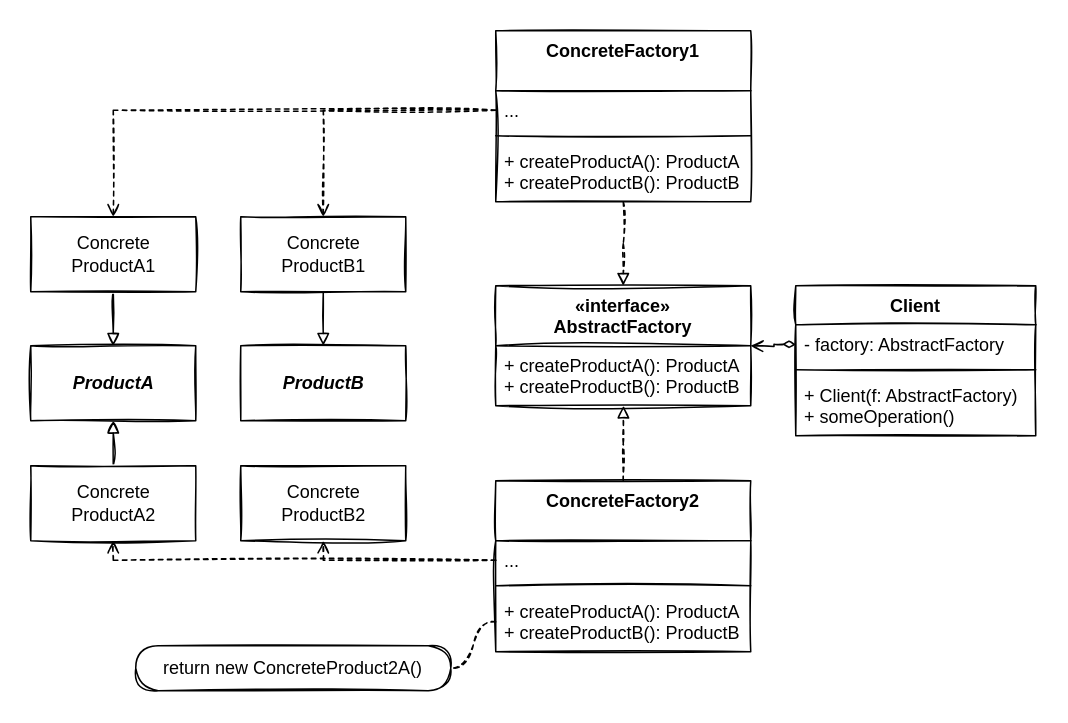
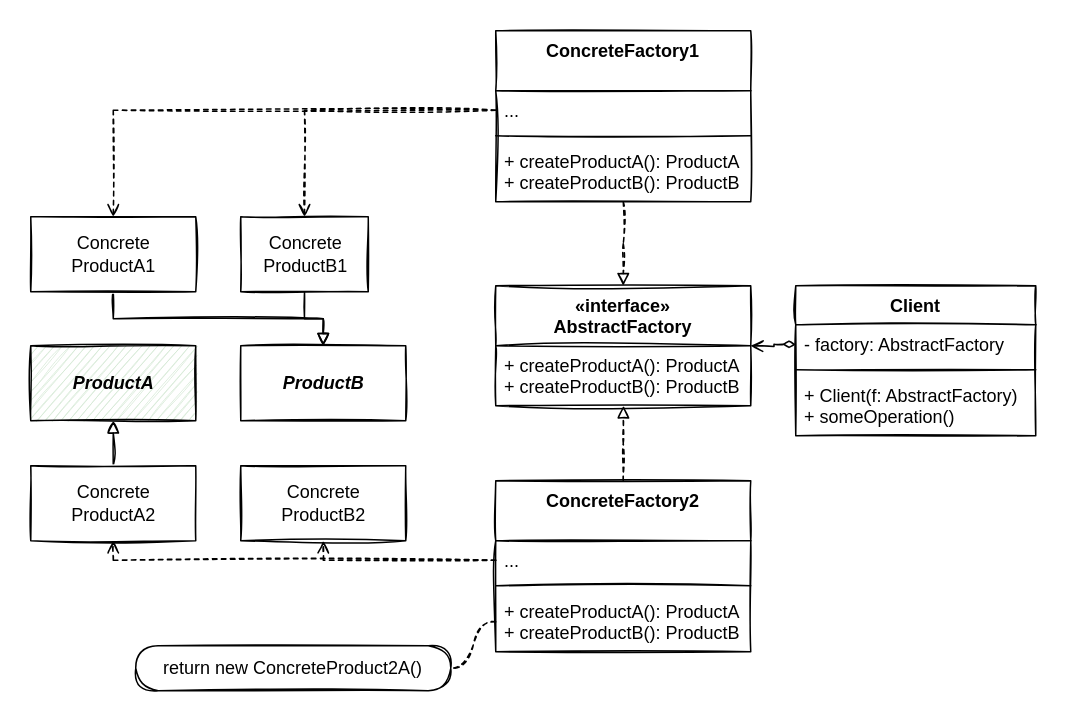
  <mxCell id="0" />
  <mxCell id="1" parent="0" />
  <mxCell id="2" value="«interface»&#10;AbstractFactory" style="swimlane;fontStyle=1;align=center;verticalAlign=top;childLayout=stackLayout;horizontal=1;startSize=40;horizontalStack=0;resizeParent=1;resizeParentMax=0;resizeLast=0;collapsible=1;marginBottom=0;sketch=1;" parent="1" vertex="1"><mxGeometry x="330" y="190" width="170" height="80" as="geometry" /></mxCell>
  <mxCell id="3" value="+ createProductA(): ProductA&#10;+ createProductB(): ProductB" style="text;strokeColor=none;fillColor=none;align=left;verticalAlign=top;spacingLeft=4;spacingRight=4;overflow=hidden;rotatable=0;points=[[0,0.5],[1,0.5]];portConstraint=eastwest;sketch=1;" parent="2" vertex="1"><mxGeometry y="40" width="170" height="40" as="geometry" /></mxCell>
  <mxCell id="4" value="" style="edgeStyle=orthogonalEdgeStyle;html=1;endArrow=block;endFill=0;dashed=1;rounded=0;sketch=1;entryX=0.501;entryY=1;entryDx=0;entryDy=0;entryPerimeter=0;" parent="1" source="5" target="3" edge="1"><mxGeometry relative="1" as="geometry" /></mxCell>
  <mxCell id="5" value="ConcreteFactory2" style="swimlane;fontStyle=1;align=center;verticalAlign=top;childLayout=stackLayout;horizontal=1;startSize=40;horizontalStack=0;resizeParent=1;resizeParentMax=0;resizeLast=0;collapsible=1;marginBottom=0;sketch=1;" parent="1" vertex="1"><mxGeometry x="330" y="320" width="170" height="114" as="geometry" /></mxCell>
  <mxCell id="6" value="..." style="text;strokeColor=none;fillColor=none;align=left;verticalAlign=top;spacingLeft=4;spacingRight=4;overflow=hidden;rotatable=0;points=[[0,0.5],[1,0.5]];portConstraint=eastwest;sketch=1;" parent="5" vertex="1"><mxGeometry y="40" width="170" height="26" as="geometry" /></mxCell>
  <mxCell id="7" value="" style="line;strokeWidth=1;fillColor=none;align=left;verticalAlign=middle;spacingTop=-1;spacingLeft=3;spacingRight=3;rotatable=0;labelPosition=right;points=[];portConstraint=eastwest;sketch=1;" parent="5" vertex="1"><mxGeometry y="66" width="170" height="8" as="geometry" /></mxCell>
  <mxCell id="8" value="+ createProductA(): ProductA&#10;+ createProductB(): ProductB" style="text;strokeColor=none;fillColor=none;align=left;verticalAlign=top;spacingLeft=4;spacingRight=4;overflow=hidden;rotatable=0;points=[[0,0.5],[1,0.5]];portConstraint=eastwest;sketch=1;" parent="5" vertex="1"><mxGeometry y="74" width="170" height="40" as="geometry" /></mxCell>
  <mxCell id="9" value="" style="edgeStyle=orthogonalEdgeStyle;html=1;dashed=1;endArrow=block;endFill=0;rounded=0;sketch=1;" parent="1" source="10" edge="1"><mxGeometry relative="1" as="geometry"><mxPoint x="415" y="190" as="targetPoint" /></mxGeometry></mxCell>
  <mxCell id="10" value="ConcreteFactory1" style="swimlane;fontStyle=1;align=center;verticalAlign=top;childLayout=stackLayout;horizontal=1;startSize=40;horizontalStack=0;resizeParent=1;resizeParentMax=0;resizeLast=0;collapsible=1;marginBottom=0;sketch=1;" parent="1" vertex="1"><mxGeometry x="330" y="20" width="170" height="114" as="geometry" /></mxCell>
  <mxCell id="11" value="..." style="text;strokeColor=none;fillColor=none;align=left;verticalAlign=top;spacingLeft=4;spacingRight=4;overflow=hidden;rotatable=0;points=[[0,0.5],[1,0.5]];portConstraint=eastwest;sketch=1;" parent="10" vertex="1"><mxGeometry y="40" width="170" height="26" as="geometry" /></mxCell>
  <mxCell id="12" value="" style="line;strokeWidth=1;fillColor=none;align=left;verticalAlign=middle;spacingTop=-1;spacingLeft=3;spacingRight=3;rotatable=0;labelPosition=right;points=[];portConstraint=eastwest;sketch=1;" parent="10" vertex="1"><mxGeometry y="66" width="170" height="8" as="geometry" /></mxCell>
  <mxCell id="13" value="+ createProductA(): ProductA&#10;+ createProductB(): ProductB" style="text;strokeColor=none;fillColor=none;align=left;verticalAlign=top;spacingLeft=4;spacingRight=4;overflow=hidden;rotatable=0;points=[[0,0.5],[1,0.5]];portConstraint=eastwest;sketch=1;" parent="10" vertex="1"><mxGeometry y="74" width="170" height="40" as="geometry" /></mxCell>
  <mxCell id="14" value="ProductB" style="html=1;fontStyle=3;sketch=1;" parent="1" vertex="1"><mxGeometry x="160" y="230" width="110" height="50" as="geometry" /></mxCell>
- <mxCell id="15" value="ProductA" style="html=1;fontStyle=3;sketch=1;" parent="1" vertex="1"><mxGeometry x="20" y="230" width="110" height="50" as="geometry" /></mxCell>
- <mxCell id="16" style="edgeStyle=orthogonalEdgeStyle;rounded=0;html=1;exitX=0.5;exitY=1;exitDx=0;exitDy=0;entryX=0.5;entryY=0;entryDx=0;entryDy=0;endArrow=block;endFill=0;sketch=1;" parent="1" source="17" target="15" edge="1"><mxGeometry relative="1" as="geometry" /></mxCell>
+ <mxCell id="15" value="ProductA" style="html=1;fontStyle=3;sketch=1;fillColor=#d5e8d4;" parent="1" vertex="1"><mxGeometry x="20" y="230" width="110" height="50" as="geometry" /></mxCell>
+ <mxCell id="16" style="edgeStyle=orthogonalEdgeStyle;rounded=0;html=1;exitX=0.5;exitY=1;exitDx=0;exitDy=0;endArrow=block;endFill=0;sketch=1;" parent="1" source="17" target="14" edge="1"><mxGeometry relative="1" as="geometry" /></mxCell>
  <mxCell id="17" value="Concrete&lt;br&gt;ProductA1" style="html=1;sketch=1;" parent="1" vertex="1"><mxGeometry x="20" y="144" width="110" height="50" as="geometry" /></mxCell>
  <mxCell id="18" style="edgeStyle=orthogonalEdgeStyle;rounded=0;html=1;exitX=0.5;exitY=1;exitDx=0;exitDy=0;endArrow=block;endFill=0;sketch=1;" parent="1" source="19" target="14" edge="1"><mxGeometry relative="1" as="geometry" /></mxCell>
- <mxCell id="19" value="Concrete&lt;br&gt;ProductB1" style="html=1;sketch=1;" parent="1" vertex="1"><mxGeometry x="160" y="144" width="110" height="50" as="geometry" /></mxCell>
+ <mxCell id="19" value="Concrete&lt;br&gt;ProductB1" style="html=1;sketch=1;" parent="1" vertex="1"><mxGeometry x="160" y="144" width="85" height="50" as="geometry" /></mxCell>
  <mxCell id="20" style="edgeStyle=orthogonalEdgeStyle;rounded=0;html=1;exitX=0.5;exitY=0;exitDx=0;exitDy=0;entryX=0.5;entryY=1;entryDx=0;entryDy=0;endArrow=block;endFill=0;sketch=1;" parent="1" source="21" target="15" edge="1"><mxGeometry relative="1" as="geometry" /></mxCell>
  <mxCell id="21" value="Concrete&lt;br&gt;ProductA2" style="html=1;sketch=1;" parent="1" vertex="1"><mxGeometry x="20" y="310" width="110" height="50" as="geometry" /></mxCell>
  <mxCell id="22" value="Concrete&lt;br&gt;ProductB2" style="html=1;sketch=1;" parent="1" vertex="1"><mxGeometry x="160" y="310" width="110" height="50" as="geometry" /></mxCell>
  <mxCell id="23" value="Client" style="swimlane;fontStyle=1;align=center;verticalAlign=top;childLayout=stackLayout;horizontal=1;startSize=26;horizontalStack=0;resizeParent=1;resizeParentMax=0;resizeLast=0;collapsible=1;marginBottom=0;sketch=1;" parent="1" vertex="1"><mxGeometry x="530" y="190" width="160" height="100" as="geometry" /></mxCell>
  <mxCell id="24" value="- factory: AbstractFactory" style="text;strokeColor=none;fillColor=none;align=left;verticalAlign=top;spacingLeft=4;spacingRight=4;overflow=hidden;rotatable=0;points=[[0,0.5],[1,0.5]];portConstraint=eastwest;sketch=1;" parent="23" vertex="1"><mxGeometry y="26" width="160" height="26" as="geometry" /></mxCell>
  <mxCell id="25" value="" style="line;strokeWidth=1;fillColor=none;align=left;verticalAlign=middle;spacingTop=-1;spacingLeft=3;spacingRight=3;rotatable=0;labelPosition=right;points=[];portConstraint=eastwest;sketch=1;" parent="23" vertex="1"><mxGeometry y="52" width="160" height="8" as="geometry" /></mxCell>
  <mxCell id="26" value="+ Client(f: AbstractFactory)&#10;+ someOperation()" style="text;strokeColor=none;fillColor=none;align=left;verticalAlign=top;spacingLeft=4;spacingRight=4;overflow=hidden;rotatable=0;points=[[0,0.5],[1,0.5]];portConstraint=eastwest;sketch=1;" parent="23" vertex="1"><mxGeometry y="60" width="160" height="40" as="geometry" /></mxCell>
  <mxCell id="27" style="edgeStyle=orthogonalEdgeStyle;rounded=0;html=1;exitX=0;exitY=0.5;exitDx=0;exitDy=0;entryX=0.5;entryY=0;entryDx=0;entryDy=0;dashed=1;endArrow=open;endFill=0;sketch=1;" parent="1" source="11" target="19" edge="1"><mxGeometry relative="1" as="geometry" /></mxCell>
  <mxCell id="28" style="edgeStyle=orthogonalEdgeStyle;html=1;exitX=0;exitY=0.5;exitDx=0;exitDy=0;entryX=0.5;entryY=0;entryDx=0;entryDy=0;endArrow=open;endFill=0;rounded=0;sketch=1;dashed=1;" parent="1" source="11" target="17" edge="1"><mxGeometry relative="1" as="geometry" /></mxCell>
  <mxCell id="29" style="edgeStyle=orthogonalEdgeStyle;rounded=0;sketch=1;html=1;exitX=0;exitY=0.5;exitDx=0;exitDy=0;entryX=0.5;entryY=1;entryDx=0;entryDy=0;dashed=1;endArrow=open;endFill=0;" parent="1" source="6" target="22" edge="1"><mxGeometry relative="1" as="geometry" /></mxCell>
  <mxCell id="30" style="edgeStyle=orthogonalEdgeStyle;rounded=0;sketch=1;html=1;exitX=0;exitY=0.5;exitDx=0;exitDy=0;entryX=0.5;entryY=1;entryDx=0;entryDy=0;dashed=1;endArrow=open;endFill=0;" parent="1" source="6" target="21" edge="1"><mxGeometry relative="1" as="geometry" /></mxCell>
  <mxCell id="31" style="edgeStyle=orthogonalEdgeStyle;rounded=0;sketch=1;html=1;exitX=0;exitY=0.5;exitDx=0;exitDy=0;endArrow=open;endFill=0;startArrow=diamondThin;startFill=0;" parent="1" source="24" edge="1"><mxGeometry relative="1" as="geometry"><mxPoint x="500" y="230" as="targetPoint" /></mxGeometry></mxCell>
  <mxCell id="32" value="return new ConcreteProduct2A()" style="whiteSpace=wrap;html=1;rounded=1;arcSize=50;align=center;verticalAlign=middle;strokeWidth=1;autosize=1;spacing=4;treeFolding=1;treeMoving=1;newEdgeStyle={&quot;edgeStyle&quot;:&quot;entityRelationEdgeStyle&quot;,&quot;startArrow&quot;:&quot;none&quot;,&quot;endArrow&quot;:&quot;none&quot;,&quot;segment&quot;:10,&quot;curved&quot;:1};sketch=1;" parent="1" vertex="1"><mxGeometry x="90" y="430" width="210" height="30" as="geometry" /></mxCell>
  <mxCell id="33" value="" style="edgeStyle=entityRelationEdgeStyle;startArrow=none;endArrow=none;segment=10;curved=1;rounded=0;sketch=1;exitX=0;exitY=0.5;exitDx=0;exitDy=0;dashed=1;" parent="1" source="8" target="32" edge="1"><mxGeometry relative="1" as="geometry"><mxPoint x="140" y="450" as="sourcePoint" /><mxPoint x="160" y="450" as="targetPoint" /></mxGeometry></mxCell>
